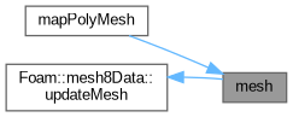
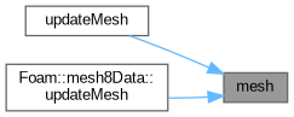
  digraph {
    fontname="Liberation Sans"
    rankdir=RL
    node [color=grey40 fillcolor=white fontname="Liberation Sans" fontsize=10 shape=box style=filled]
    edge [color=steelblue1 dir=back fontname="Liberation Sans" fontsize=10 labelfontname=Helvetica labelfontsize=10 style=solid]
    n1 [color=gray40 fillcolor=grey60 fontcolor=black height=0.2 label=mesh width=0.4]
-   n2 [height=0.2 label=mapPolyMesh width=0.4]
+   n2 [height=0.2 label=updateMesh width=0.4]
    n3 [height=0.2 label="Foam::mesh8Data::\lupdateMesh" width=0.4]
    n1 -> n2
-   n3 -> n1
+   n1 -> n3
  }
